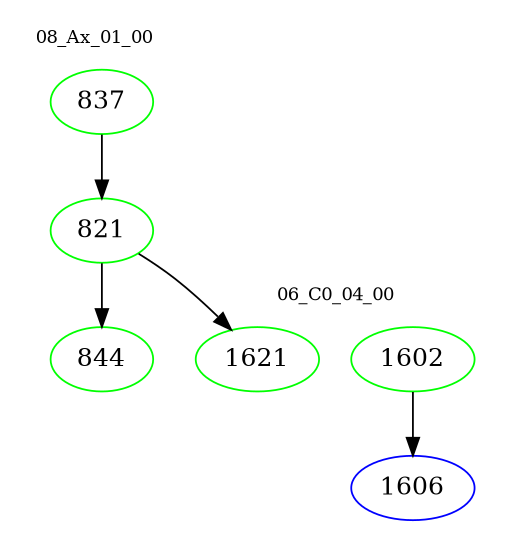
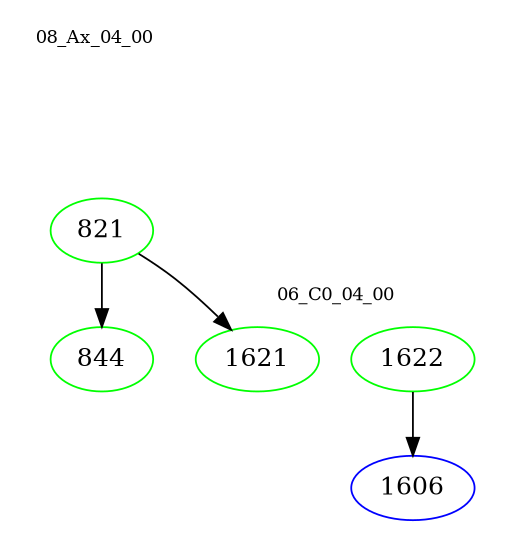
  digraph {
    node [color=green]
    edge [color=black]
-   n1 [label=837]
    n2 [label=821]
    n3 [label=844]
-   n4 [label=1602]
+   n4 [label=1622]
    n5 [color=blue label=1606]
    n6 [label=1621]
    subgraph cluster_1 {
      color=white
      fontsize=10
-     label="08_Ax_01_00"
-     n1
+     label="08_Ax_04_00"
      n2
      n3
    }
    subgraph cluster_2 {
      color=white
      fontsize=10
      label="06_C0_04_00"
      n4
      n5
      n6
    }
-   n1 -> n2
    n2 -> n3
    n2 -> n6
    n4 -> n5
  }
